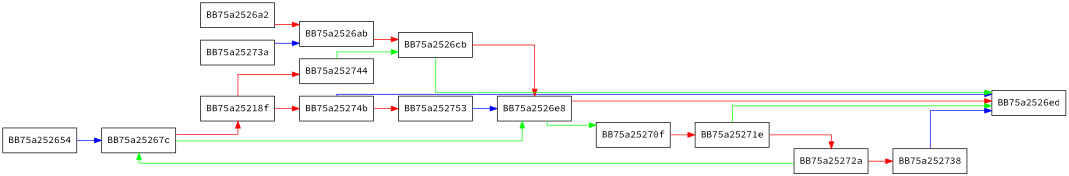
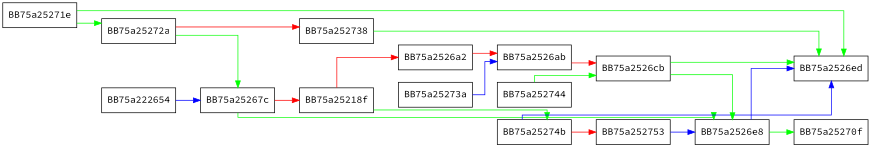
  digraph {
    fontname="Source Code Pro"
    rankdir=LR
    splines=ortho
    node [fontname="Source Code Pro" shape=box]
    edge [color=red fontname="Source Code Pro"]
-   BB75a252654
+   BB75a252654 [label=BB75a222654]
    BB75a25267c
    BB75a2526e8
    n4 [label=BB75a25218f]
    BB75a25270f
    BB75a2526ed
    BB75a25274b
    BB75a2526a2
    BB75a25271e
    BB75a252753
    BB75a2526ab
    BB75a25273a
    BB75a2526cb
    BB75a252744
    BB75a25272a
    BB75a252738
    BB75a252654 -> BB75a25267c [color=blue]
    BB75a25267c -> BB75a2526e8 [color=green]
    BB75a25267c -> n4
    BB75a2526e8 -> BB75a25270f [color=green]
-   BB75a2526e8 -> BB75a2526ed
-   n4 -> BB75a25274b
-   n4 -> BB75a252744
-   BB75a25270f -> BB75a25271e
+   BB75a2526e8 -> BB75a2526ed [color=blue]
+   n4 -> BB75a25274b [color=green]
+   n4 -> BB75a2526a2
    BB75a25274b -> BB75a2526ed [color=blue]
    BB75a25274b -> BB75a252753
    BB75a2526a2 -> BB75a2526ab
    BB75a25271e -> BB75a2526ed [color=green]
-   BB75a25271e -> BB75a25272a
+   BB75a25271e -> BB75a25272a [color=green]
    BB75a252753 -> BB75a2526e8 [color=blue]
    BB75a2526ab -> BB75a2526cb
    BB75a25273a -> BB75a2526ab [color=blue]
-   BB75a2526cb -> BB75a2526e8
+   BB75a2526cb -> BB75a2526e8 [color=green]
    BB75a2526cb -> BB75a2526ed [color=green]
    BB75a252744 -> BB75a2526cb [color=green]
    BB75a25272a -> BB75a25267c [color=green]
    BB75a25272a -> BB75a252738
-   BB75a252738 -> BB75a2526ed [color=blue]
+   BB75a252738 -> BB75a2526ed [color=green]
  }
